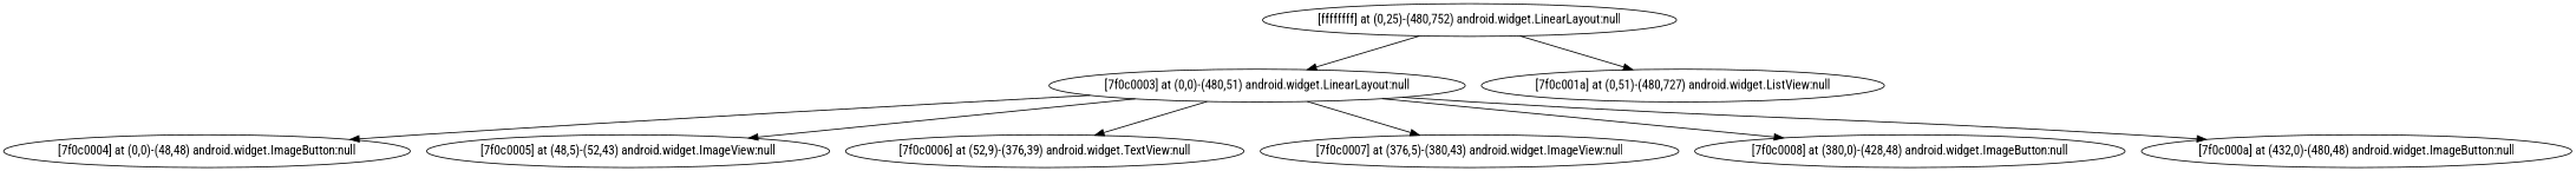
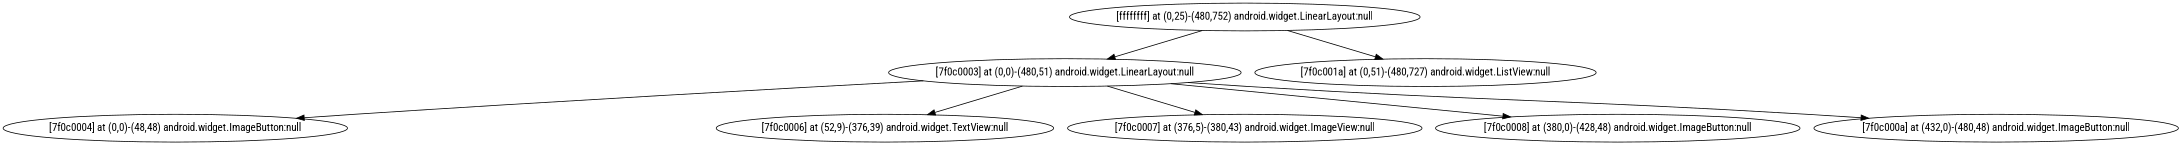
  strict digraph {
    fontname="Roboto Condensed"
    node [fontname="Roboto Condensed"]
    edge [fontname="Roboto Condensed"]
    n1 [label="[ffffffff] at (0,25)-(480,752) android.widget.LinearLayout:null"]
    n2 [label="[7f0c0003] at (0,0)-(480,51) android.widget.LinearLayout:null"]
    n3 [label="[7f0c001a] at (0,51)-(480,727) android.widget.ListView:null"]
    n4 [label="[7f0c0004] at (0,0)-(48,48) android.widget.ImageButton:null"]
-   n5 [label="[7f0c0005] at (48,5)-(52,43) android.widget.ImageView:null"]
    n6 [label="[7f0c0006] at (52,9)-(376,39) android.widget.TextView:null"]
    n7 [label="[7f0c0007] at (376,5)-(380,43) android.widget.ImageView:null"]
    n8 [label="[7f0c0008] at (380,0)-(428,48) android.widget.ImageButton:null"]
    n9 [label="[7f0c000a] at (432,0)-(480,48) android.widget.ImageButton:null"]
    n1 -> n2
    n1 -> n3
    n2 -> n4
-   n2 -> n5
    n2 -> n6
    n2 -> n7
    n2 -> n8
    n2 -> n9
  }
